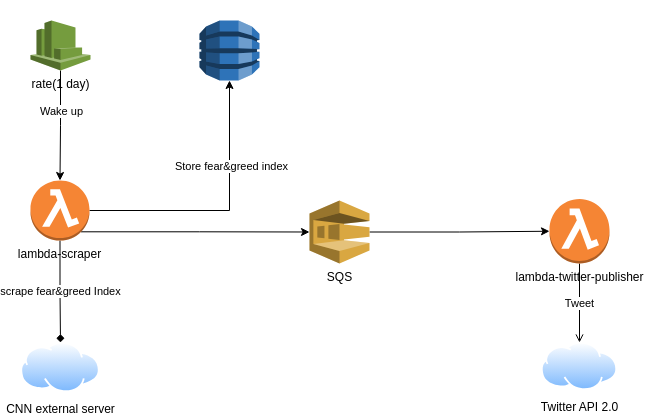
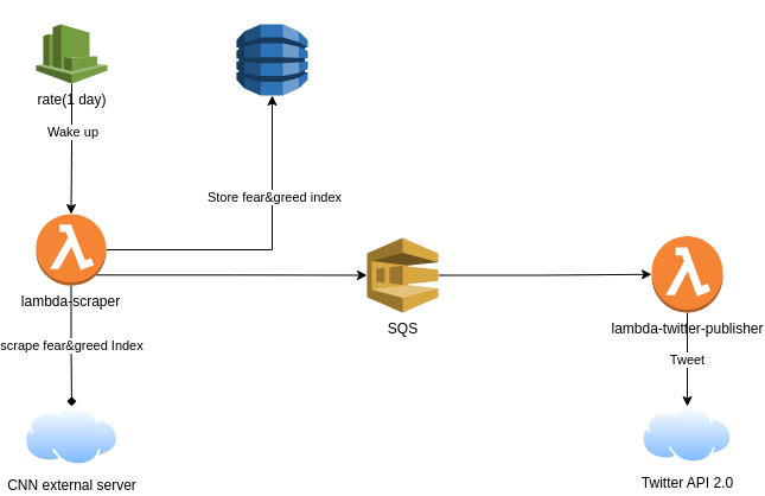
  <mxCell id="0" />
  <mxCell id="1" parent="0" />
  <mxCell id="2" style="edgeStyle=orthogonalEdgeStyle;rounded=0;orthogonalLoop=1;jettySize=auto;html=1;entryX=0.5;entryY=0;entryDx=0;entryDy=0;entryPerimeter=0;" edge="1" parent="1" source="4" target="9"><mxGeometry relative="1" as="geometry" /></mxCell>
  <mxCell id="3" value="Wake up" style="edgeLabel;html=1;align=center;verticalAlign=middle;resizable=0;points=[];" vertex="1" connectable="0" parent="2"><mxGeometry x="-0.271" relative="1" as="geometry"><mxPoint as="offset" /></mxGeometry></mxCell>
  <mxCell id="4" value="rate(1 day)" style="outlineConnect=0;dashed=0;verticalLabelPosition=bottom;verticalAlign=top;align=center;html=1;shape=mxgraph.aws3.cloudwatch;fillColor=#759C3E;gradientColor=none;" vertex="1" parent="1"><mxGeometry x="30" y="20" width="60" height="50" as="geometry" /></mxCell>
  <mxCell id="5" value="scrape fear&amp;amp;greed Index" style="edgeStyle=orthogonalEdgeStyle;rounded=0;orthogonalLoop=1;jettySize=auto;html=1;entryX=0.5;entryY=0;entryDx=0;entryDy=0;endArrow=diamond;" edge="1" parent="1" source="9" target="15"><mxGeometry relative="1" as="geometry" /></mxCell>
  <mxCell id="6" style="edgeStyle=orthogonalEdgeStyle;rounded=0;orthogonalLoop=1;jettySize=auto;html=1;entryX=0.5;entryY=1;entryDx=0;entryDy=0;entryPerimeter=0;" edge="1" parent="1" source="9" target="14"><mxGeometry relative="1" as="geometry" /></mxCell>
  <mxCell id="7" value="Store fear&amp;amp;greed index" style="edgeLabel;html=1;align=center;verticalAlign=middle;resizable=0;points=[];" vertex="1" connectable="0" parent="6"><mxGeometry x="0.369" y="-1" relative="1" as="geometry"><mxPoint as="offset" /></mxGeometry></mxCell>
  <mxCell id="8" style="edgeStyle=orthogonalEdgeStyle;rounded=0;orthogonalLoop=1;jettySize=auto;html=1;exitX=0.855;exitY=0.855;exitDx=0;exitDy=0;exitPerimeter=0;" edge="1" parent="1" source="9" target="13"><mxGeometry relative="1" as="geometry" /></mxCell>
  <mxCell id="9" value="lambda-scraper" style="outlineConnect=0;dashed=0;verticalLabelPosition=bottom;verticalAlign=top;align=center;html=1;shape=mxgraph.aws3.lambda_function;fillColor=#F58534;gradientColor=none;" vertex="1" parent="1"><mxGeometry x="29.99" y="180" width="59" height="60" as="geometry" /></mxCell>
- <mxCell id="10" value="Tweet" style="edgeStyle=orthogonalEdgeStyle;rounded=0;orthogonalLoop=1;jettySize=auto;html=1;endArrow=open;" edge="1" parent="1" source="11" target="16"><mxGeometry relative="1" as="geometry" /></mxCell>
+ <mxCell id="10" value="Tweet" style="edgeStyle=orthogonalEdgeStyle;rounded=0;orthogonalLoop=1;jettySize=auto;html=1;" edge="1" parent="1" source="11" target="16"><mxGeometry relative="1" as="geometry" /></mxCell>
  <mxCell id="11" value="lambda-twitter-publisher" style="outlineConnect=0;dashed=0;verticalLabelPosition=bottom;verticalAlign=top;align=center;html=1;shape=mxgraph.aws3.lambda_function;fillColor=#F58534;gradientColor=none;" vertex="1" parent="1"><mxGeometry x="549" y="198.5" width="60" height="64.5" as="geometry" /></mxCell>
  <mxCell id="12" style="edgeStyle=orthogonalEdgeStyle;rounded=0;orthogonalLoop=1;jettySize=auto;html=1;entryX=0;entryY=0.5;entryDx=0;entryDy=0;entryPerimeter=0;" edge="1" parent="1" source="13" target="11"><mxGeometry relative="1" as="geometry"><mxPoint x="549" y="230" as="targetPoint" /></mxGeometry></mxCell>
  <mxCell id="13" value="SQS" style="outlineConnect=0;dashed=0;verticalLabelPosition=bottom;verticalAlign=top;align=center;html=1;shape=mxgraph.aws3.sqs;fillColor=#D9A741;gradientColor=none;" vertex="1" parent="1"><mxGeometry x="309" y="200" width="60" height="63" as="geometry" /></mxCell>
  <mxCell id="14" value="" style="outlineConnect=0;dashed=0;verticalLabelPosition=bottom;verticalAlign=top;align=center;html=1;shape=mxgraph.aws3.dynamo_db;fillColor=#2E73B8;gradientColor=none;" vertex="1" parent="1"><mxGeometry x="199" y="20" width="60" height="60" as="geometry" /></mxCell>
  <mxCell id="15" value="CNN external server" style="image;aspect=fixed;perimeter=ellipsePerimeter;html=1;align=center;shadow=0;dashed=0;spacingTop=3;image=img/lib/active_directory/internet_cloud.svg;" vertex="1" parent="1"><mxGeometry x="20.31" y="342" width="79.37" height="50" as="geometry" /></mxCell>
  <mxCell id="16" value="Twitter API 2.0&lt;br&gt;" style="image;aspect=fixed;perimeter=ellipsePerimeter;html=1;align=center;shadow=0;dashed=0;spacingTop=3;image=img/lib/active_directory/internet_cloud.svg;" vertex="1" parent="1"><mxGeometry x="540.91" y="342" width="76.19" height="48" as="geometry" /></mxCell>
